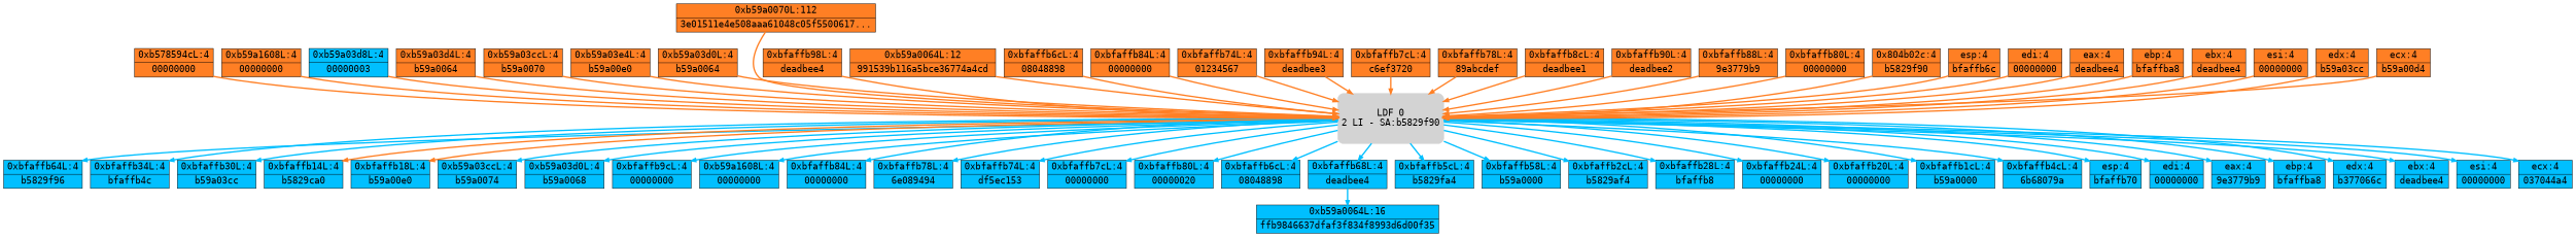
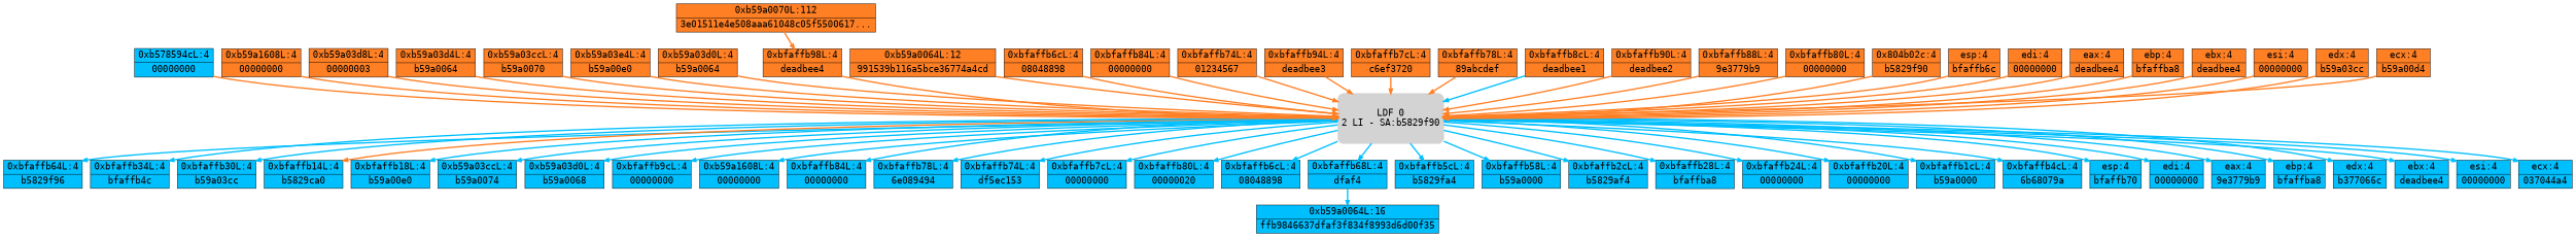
  digraph {
    node [fontname=Consolas fontsize=20 shape=record style=filled fillcolor=deepskyblue1]
    edge [color=deepskyblue1 penwidth=3]
    n1 [color=lightgrey height=1.5139 label="LDF 0\n2 LI - SA:b5829f90" shape=Mrecord width=3 fillcolor=""]
    n2 [height=0.84722 label="{0xbfaffb64L:4 | b5829f96 }" width=2.1806]
    n3 [height=0.84722 label="{0xbfaffb34L:4 | bfaffb4c }" width=2.1806]
    n4 [height=0.84722 label="{0xbfaffb30L:4 | b59a03cc }" width=2.1806]
    n5 [height=0.84722 label="{0xbfaffb14L:4 | b5829ca0 }" width=2.1806]
    n6 [height=0.84722 label="{0xbfaffb18L:4 | b59a00e0 }" width=2.1806]
    n7 [height=0.84722 label="{0xb59a03ccL:4 | b59a0074 }" width=2.3681]
    n8 [height=0.84722 label="{0xb59a03d0L:4 | b59a0068 }" width=2.4167]
    n9 [height=0.84722 label="{0xbfaffb9cL:4 | 00000000 }" width=2.1667]
    n10 [height=0.84722 label="{0xb59a1608L:4 | 00000000 }" width=2.4167]
    n11 [height=0.84722 label="{0xbfaffb84L:4 | 00000000 }" width=2.1806]
    n12 [height=0.84722 label="{0xbfaffb78L:4 | 6e089494 }" width=2.1806]
    n13 [height=0.84722 label="{0xbfaffb74L:4 | df5ec153 }" width=2.1806]
    n14 [height=0.84722 label="{0xbfaffb7cL:4 | 00000000 }" width=2.1667]
    n15 [height=0.84722 label="{0xbfaffb80L:4 | 00000020 }" width=2.1806]
    n16 [height=0.84722 label="{0xbfaffb6cL:4 | 08048898 }" width=2.1667]
-   n17 [height=0.84722 label="{0xbfaffb68L:4 | deadbee4 }" width=2.1806]
+   n17 [height=0.84722 label="{0xbfaffb68L:4 | dfaf4 }" width=2.1806]
    n18 [height=0.84722 label="{0xbfaffb5cL:4 | b5829fa4 }" width=2.1667]
    n19 [height=0.84722 label="{0xbfaffb58L:4 | b59a0000 }" width=2.1806]
    n20 [height=0.84722 label="{0xbfaffb2cL:4 | b5829af4 }" width=2.1667]
-   n21 [height=0.84722 label="{0xbfaffb28L:4 | bfaffb8 }" width=2.1806]
+   n21 [height=0.84722 label="{0xbfaffb28L:4 | bfaffba8 }" width=2.1806]
    n22 [height=0.84722 label="{0xbfaffb24L:4 | 00000000 }" width=2.1806]
    n23 [height=0.84722 label="{0xbfaffb20L:4 | 00000000 }" width=2.1806]
    n24 [height=0.84722 label="{0xbfaffb1cL:4 | b59a0000 }" width=2.1667]
    n25 [height=0.84722 label="{0xbfaffb4cL:4 | 6b68079a }" width=2.1667]
    n26 [height=0.84722 label="{esp:4 | bfaffb70 }" width=1.4028]
    n27 [height=0.84722 label="{edi:4 | 00000000 }" width=1.6458]
    n28 [height=0.84722 label="{eax:4 | 9e3779b9 }" width=1.6458]
    n29 [height=0.84722 label="{ebp:4 | bfaffba8 }" width=1.4028]
    n30 [height=0.84722 label="{edx:4 | b377066c }" width=1.6181]
    n31 [height=0.84722 label="{ebx:4 | deadbee4 }" width=1.6458]
    n32 [height=0.84722 label="{esi:4 | 00000000 }" width=1.6458]
    n33 [height=0.84722 label="{ecx:4 | 037044a4 }" width=1.6458]
    n34 [height=0.84722 label="{0xb59a0064L:16 | ffb9846637dfaf3f834f8993d6d00f35 }" width=5.3681]
-   n35 [fillcolor=chocolate1 height=0.84722 label="{0xb578594cL:4 | 00000000 }" width=2.3958]
+   n35 [height=0.84722 label="{0xb578594cL:4 | 00000000 }" width=2.3958]
    n36 [fillcolor=chocolate1 height=0.84722 label="{0xb59a1608L:4 | 00000000 }" width=2.4167]
-   n37 [height=0.84722 label="{0xb59a03d8L:4 | 00000003 }" width=2.4167]
+   n37 [fillcolor=chocolate1 height=0.84722 label="{0xb59a03d8L:4 | 00000003 }" width=2.4167]
    n38 [fillcolor=chocolate1 height=0.84722 label="{0xb59a03d4L:4 | b59a0064 }" width=2.4167]
    n39 [fillcolor=chocolate1 height=0.84722 label="{0xb59a03ccL:4 | b59a0070 }" width=2.3681]
    n40 [fillcolor=chocolate1 height=0.84722 label="{0xb59a03e4L:4 | b59a00e0 }" width=2.4167]
    n41 [fillcolor=chocolate1 height=0.84722 label="{0xb59a03d0L:4 | b59a0064 }" width=2.4167]
    n42 [fillcolor=chocolate1 height=0.84722 label="{0xb59a0070L:112 | 3e01511e4e508aaa61048c05f5500617... }" width=6.0833]
    n43 [fillcolor=chocolate1 height=0.84722 label="{0xb59a0064L:12 | 991539b116a5bce36774a4cd }" width=4.4444]
    n44 [fillcolor=chocolate1 height=0.84722 label="{0xbfaffb6cL:4 | 08048898 }" width=2.1667]
    n45 [fillcolor=chocolate1 height=0.84722 label="{0xbfaffb84L:4 | 00000000 }" width=2.1806]
    n46 [fillcolor=chocolate1 height=0.84722 label="{0xbfaffb74L:4 | 01234567 }" width=2.1806]
    n47 [fillcolor=chocolate1 height=0.84722 label="{0xbfaffb94L:4 | deadbee3 }" width=2.1806]
    n48 [fillcolor=chocolate1 height=0.84722 label="{0xbfaffb7cL:4 | c6ef3720 }" width=2.1667]
    n49 [fillcolor=chocolate1 height=0.84722 label="{0xbfaffb98L:4 | deadbee4 }" width=2.1806]
    n50 [fillcolor=chocolate1 height=0.84722 label="{0xbfaffb78L:4 | 89abcdef }" width=2.1806]
    n51 [fillcolor=chocolate1 height=0.84722 label="{0xbfaffb8cL:4 | deadbee1 }" width=2.1667]
    n52 [fillcolor=chocolate1 height=0.84722 label="{0xbfaffb90L:4 | deadbee2 }" width=2.1806]
    n53 [fillcolor=chocolate1 height=0.84722 label="{0xbfaffb88L:4 | 9e3779b9 }" width=2.1806]
    n54 [fillcolor=chocolate1 height=0.84722 label="{0xbfaffb80L:4 | 00000000 }" width=2.1806]
    n55 [fillcolor=chocolate1 height=0.84722 label="{0x804b02c:4 | b5829f90 }" width=2.0625]
    n56 [fillcolor=chocolate1 height=0.84722 label="{esp:4 | bfaffb6c }" width=1.3958]
    n57 [fillcolor=chocolate1 height=0.84722 label="{edi:4 | 00000000 }" width=1.6458]
    n58 [fillcolor=chocolate1 height=0.84722 label="{eax:4 | deadbee4 }" width=1.6458]
    n59 [fillcolor=chocolate1 height=0.84722 label="{ebp:4 | bfaffba8 }" width=1.4028]
    n60 [fillcolor=chocolate1 height=0.84722 label="{ebx:4 | deadbee4 }" width=1.6458]
    n61 [fillcolor=chocolate1 height=0.84722 label="{esi:4 | 00000000 }" width=1.6458]
    n62 [fillcolor=chocolate1 height=0.84722 label="{edx:4 | b59a03cc }" width=1.5972]
    n63 [fillcolor=chocolate1 height=0.84722 label="{ecx:4 | b59a00d4 }" width=1.6458]
    n1 -> n2
    n1 -> n3
    n1 -> n4
    n1 -> n5 [color=chocolate1]
-   n1 -> n6 [color=chocolate1]
+   n1 -> n6
    n1 -> n7
    n1 -> n8
    n1 -> n9
    n1 -> n10
    n1 -> n11
    n1 -> n12
    n1 -> n13
    n1 -> n14
    n1 -> n15
    n1 -> n16
    n1 -> n17
    n1 -> n18
    n1 -> n19
    n1 -> n20
    n1 -> n21
    n1 -> n22
    n1 -> n23
    n1 -> n24
    n1 -> n25
    n1 -> n26
    n1 -> n27
    n1 -> n28
    n1 -> n29
    n1 -> n30
    n1 -> n31
    n1 -> n32
    n1 -> n33
    n17 -> n34
    n35 -> n1 [color=chocolate1 width=5]
    n36 -> n1 [color=chocolate1 width=5]
    n37 -> n1 [color=chocolate1 width=5]
    n38 -> n1 [color=chocolate1 width=5]
    n39 -> n1 [color=chocolate1 width=5]
    n40 -> n1 [color=chocolate1 width=5]
    n41 -> n1 [color=chocolate1 width=5]
-   n42 -> n1 [color=chocolate1 width=5]
+   n42 -> n49 [color=chocolate1 width=5]
    n43 -> n1 [color=chocolate1 width=5]
    n44 -> n1 [color=chocolate1 width=5]
    n45 -> n1 [color=chocolate1 width=5]
    n46 -> n1 [color=chocolate1 width=5]
    n47 -> n1 [color=chocolate1 width=5]
    n48 -> n1 [color=chocolate1 width=5]
    n49 -> n1 [color=chocolate1 width=5]
    n50 -> n1 [color=chocolate1 width=5]
-   n51 -> n1 [color=chocolate1 width=5]
+   n51 -> n1 [width=5]
    n52 -> n1 [color=chocolate1 width=5]
    n53 -> n1 [color=chocolate1 width=5]
    n54 -> n1 [color=chocolate1 width=5]
    n55 -> n1 [color=chocolate1 width=5]
    n56 -> n1 [color=chocolate1 width=5]
    n57 -> n1 [color=chocolate1 width=5]
    n58 -> n1 [color=chocolate1 width=5]
    n59 -> n1 [color=chocolate1 width=5]
    n60 -> n1 [color=chocolate1 width=5]
    n61 -> n1 [color=chocolate1 width=5]
    n62 -> n1 [color=chocolate1 width=5]
    n63 -> n1 [color=chocolate1 width=5]
  }
